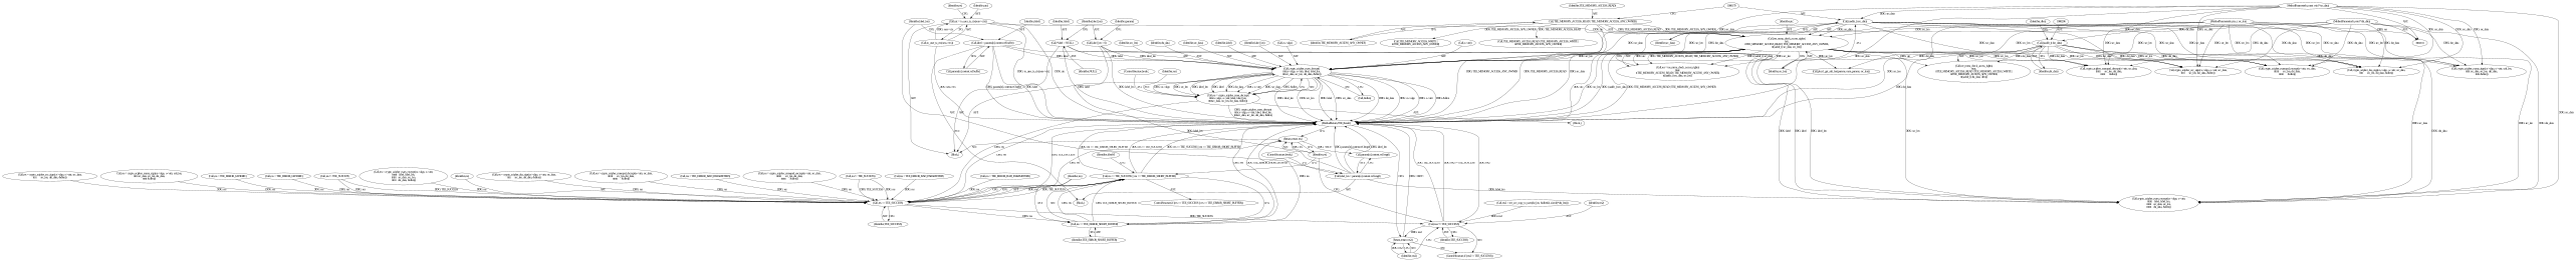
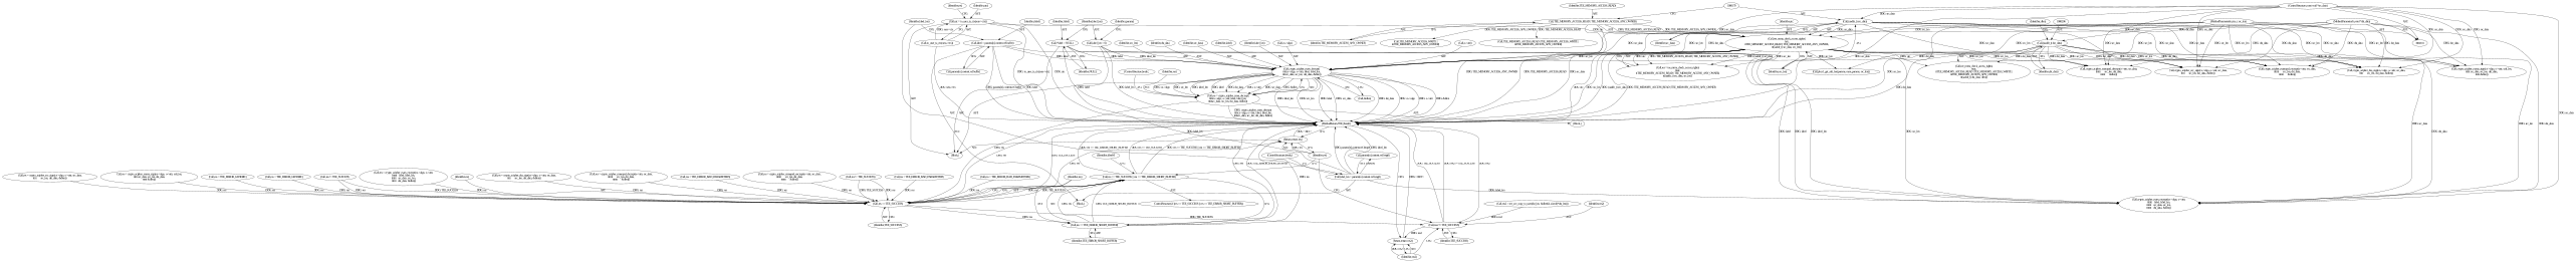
  digraph {
    fontname="Liberation Serif"
    node [fontname="Liberation Serif"]
    edge [fontname="Liberation Serif"]
    n1 [label="(Call,crypto_acipher_rsaes_decrypt(\n\t\t\t\t\tcs->algo, o->attr, label, label_len,\n\t\t\t\t\tsrc_data, src_len, dst_data, &dlen))"]
    n2 [label="(Call,res = crypto_acipher_rsaes_decrypt(\n\t\t\t\t\tcs->algo, o->attr, label, label_len,\n\t\t\t\t\tsrc_data, src_len, dst_data, &dlen))"]
    n3 [label="(Call,&dlen)"]
    n4 [label="(MethodReturn,TEE_Result)"]
    n5 [label="(Call,res == TEE_SUCCESS)"]
    n6 [label="(Block,)"]
    n7 [label="(Return,return res;)"]
    n8 [label="(Return,return res2;)"]
    n9 [label="(Call,label = params[n].content.ref.buffer)"]
    n10 [label="(Block,)"]
    n11 [label="(Call,params[n].content.ref.buffer)"]
    n12 [label="(Call,crypto_acipher_rsaes_encrypt(cs->algo, o->attr,\n\t\t\t\t\t\t\t   label, label_len,\n\t\t\t\t\t\t\t   src_data, src_len,\n\t\t\t\t\t\t\t   dst_data, &dlen))"]
    n13 [label="(Call,*label = NULL)"]
    n14 [label="(Identifier,NULL)"]
    n15 [label="(Block,)"]
    n16 [label="(Call,label_len = params[n].content.ref.length)"]
    n17 [label="(Call,params[n].content.ref.length)"]
    n18 [label="(Call,label_len = 0)"]
    n19 [label="(Call,(uaddr_t) src_data)"]
    n20 [label="(Call,tee_mmu_check_access_rights(\n\t\tutc,\n\t\tTEE_MEMORY_ACCESS_READ | TEE_MEMORY_ACCESS_ANY_OWNER,\n\t\t(uaddr_t) src_data, src_len))"]
    n21 [label="(Identifier,src_data)"]
    n22 [label="(Call,crypto_acipher_dsa_sign(cs->algo, o->attr, src_data,\n\t\t\t\t\t      src_len, dst_data, &dlen))"]
    n23 [label="(Call,crypto_acipher_ecc_sign(cs->algo, o->attr, src_data,\n\t\t\t\t\t      src_len, dst_data, &dlen))"]
    n24 [label="(Call,crypto_acipher_rsassa_sign(cs->algo, o->attr, salt_len,\n\t\t\t\t\t\t src_data, src_len, dst_data,\n\t\t\t\t\t\t &dlen))"]
    n25 [label="(Call,crypto_acipher_rsanopad_encrypt(o->attr, src_data,\n\t\t\t\t\t\t\t      src_len, dst_data,\n\t\t\t\t\t\t\t      &dlen))"]
    n26 [label="(Call,crypto_acipher_rsanopad_decrypt(o->attr, src_data,\n\t\t\t\t\t\t\t      src_len, dst_data,\n\t\t\t\t\t\t\t      &dlen))"]
    n27 [label="(Call,res = tee_mmu_check_access_rights(\n\t\tutc,\n\t\tTEE_MEMORY_ACCESS_READ | TEE_MEMORY_ACCESS_ANY_OWNER,\n\t\t(uaddr_t) src_data, src_len))"]
    n28 [label="(Call,pkcs1_get_salt_len(params, num_params, src_len))"]
    n29 [label="(Identifier,src_len)"]
    n30 [label="(Call,tee_mmu_check_access_rights(\n\t\tutc,\n\t\tTEE_MEMORY_ACCESS_READ | TEE_MEMORY_ACCESS_WRITE |\n\t\t\tTEE_MEMORY_ACCESS_ANY_OWNER,\n\t\t(uaddr_t) dst_data, dlen))"]
-   n31 [label="(MethodParameterIn,const void *src_data)"]
+   n31 [label="(ControlStructure,const void *src_data)"]
    1000101
    n33 [label="(Call,utc = to_user_ta_ctx(sess->ctx))"]
    n34 [label="(Call,to_user_ta_ctx(sess->ctx))"]
    n35 [label="(Call,TEE_MEMORY_ACCESS_READ | TEE_MEMORY_ACCESS_ANY_OWNER)"]
    n36 [label="(Identifier,TEE_MEMORY_ACCESS_ANY_OWNER)"]
    n37 [label="(Call,TEE_MEMORY_ACCESS_WRITE |\n\t\t\tTEE_MEMORY_ACCESS_ANY_OWNER)"]
    n38 [label="(Call,TEE_MEMORY_ACCESS_READ | TEE_MEMORY_ACCESS_WRITE |\n\t\t\tTEE_MEMORY_ACCESS_ANY_OWNER)"]
    n39 [label="(MethodParameterIn,size_t src_len)"]
    n40 [label="(Call,(uaddr_t) dst_data)"]
    n41 [label="(Identifier,dst_data)"]
    n42 [label="(MethodParameterIn,void *dst_data)"]
    n43 [label="(Call,res == TEE_SUCCESS || res == TEE_ERROR_SHORT_BUFFER)"]
    n44 [label="(Call,res == TEE_ERROR_SHORT_BUFFER)"]
    n45 [label="(Call,res2 != TEE_SUCCESS)"]
    n46 [label="(Identifier,TEE_SUCCESS)"]
    n47 [label="(ControlStructure,if (res == TEE_SUCCESS || res == TEE_ERROR_SHORT_BUFFER))"]
    n48 [label="(Identifier,TEE_ERROR_SHORT_BUFFER)"]
    n49 [label="(Identifier,res)"]
-   n50 [label="(ControlStructure,if (res2 != TEE_SUCCESS))"]
    n51 [label="(Identifier,TEE_SUCCESS)"]
    n52 [label="(Identifier,res2)"]
    n53 [label="(Identifier,TEE_MEMORY_ACCESS_READ)"]
    n54 [label="(Call,res = TEE_ERROR_BAD_PARAMETERS)"]
    n55 [label="(Call,res2 = tee_svc_copy_to_user(dst_len, &dlen64, sizeof(*dst_len)))"]
    n56 [label="(Identifier,utc)"]
    n57 [label="(Call,res = crypto_acipher_ecc_sign(cs->algo, o->attr, src_data,\n\t\t\t\t\t      src_len, dst_data, &dlen))"]
    n58 [label="(Call,res = crypto_acipher_rsassa_sign(cs->algo, o->attr, salt_len,\n\t\t\t\t\t\t src_data, src_len, dst_data,\n\t\t\t\t\t\t &dlen))"]
    n59 [label="(Identifier,src_data)"]
    n60 [label="(Identifier,res)"]
    n61 [label="(Call,res = TEE_ERROR_GENERIC)"]
    n62 [label="(Call,res = TEE_ERROR_GENERIC)"]
    n63 [label="(ControlStructure,break;)"]
    n64 [label="(Identifier,params)"]
    n65 [label="(Call,res != TEE_SUCCESS)"]
    n66 [label="(Identifier,res)"]
    n67 [label="(Identifier,label)"]
    n68 [label="(Call,res = crypto_acipher_rsaes_encrypt(cs->algo, o->attr,\n\t\t\t\t\t\t\t   label, label_len,\n\t\t\t\t\t\t\t   src_data, src_len,\n\t\t\t\t\t\t\t   dst_data, &dlen))"]
    n69 [label="(Identifier,label_len)"]
    n70 [label="(Call,cs->algo)"]
    n71 [label="(Identifier,dlen)"]
    n72 [label="(Identifier,label)"]
    n73 [label="(Identifier,res)"]
    n74 [label="(Identifier,label)"]
    n75 [label="(ControlStructure,break;)"]
    n76 [label="(Call,res = crypto_acipher_dsa_sign(cs->algo, o->attr, src_data,\n\t\t\t\t\t      src_len, dst_data, &dlen))"]
    n77 [label="(Call,o->attr)"]
    n78 [label="(Identifier,src_len)"]
    n79 [label="(Identifier,res2)"]
    n80 [label="(Identifier,label_len)"]
    n81 [label="(Call,res = crypto_acipher_rsanopad_decrypt(o->attr, src_data,\n\t\t\t\t\t\t\t      src_len, dst_data,\n\t\t\t\t\t\t\t      &dlen))"]
    n82 [label="(Identifier,label_len)"]
    n83 [label="(Call,res = TEE_ERROR_BAD_PARAMETERS)"]
    n84 [label="(Identifier,utc)"]
    n85 [label="(Identifier,dlen64)"]
    n86 [label="(Identifier,dst_data)"]
    n87 [label="(Identifier,res)"]
    n88 [label="(Call,res = crypto_acipher_rsanopad_encrypt(o->attr, src_data,\n\t\t\t\t\t\t\t      src_len, dst_data,\n\t\t\t\t\t\t\t      &dlen))"]
    n89 [label="(Call,res != TEE_SUCCESS)"]
    n90 [label="(Call,res = TEE_ERROR_BAD_PARAMETERS)"]
    1000170
    1000206
    n1 -> n2 [label="AST: "]
    n1 -> n2 [label="DDG: cs->algo"]
    n1 -> n2 [label="DDG: src_len"]
    n1 -> n2 [label="DDG: label_len"]
    n1 -> n2 [label="DDG: label"]
    n1 -> n2 [label="DDG: dst_data"]
    n1 -> n2 [label="DDG: o->attr"]
    n1 -> n2 [label="DDG: src_data"]
    n1 -> n2 [label="DDG: &dlen"]
    n1 -> n3 [label="CFG: "]
    n1 -> n4 [label="DDG: cs->algo"]
    n1 -> n4 [label="DDG: o->attr"]
    n1 -> n4 [label="DDG: &dlen"]
    n1 -> n4 [label="DDG: label_len"]
    n1 -> n4 [label="DDG: src_len"]
    n1 -> n4 [label="DDG: label"]
    n1 -> n4 [label="DDG: src_data"]
    n1 -> n4 [label="DDG: dst_data"]
    n2 -> n1 [label="CFG: "]
    n2 -> n4 [label="DDG: crypto_acipher_rsaes_decrypt(\n\t\t\t\t\tcs->algo, o->attr, label, label_len,\n\t\t\t\t\tsrc_data, src_len, dst_data, &dlen)"]
    n2 -> n5 [label="DDG: res"]
    n2 -> n6 [label="AST: "]
    n3 -> n1 [label="AST: "]
    n4 -> n7 [label="CFG: "]
    n4 -> n8 [label="CFG: "]
    n5 -> n4 [label="DDG: res"]
    n5 -> n4 [label="DDG: TEE_SUCCESS"]
    n5 -> n7 [label="DDG: res"]
    n5 -> n43 [label="AST: "]
    n5 -> n43 [label="DDG: res"]
    n5 -> n43 [label="DDG: TEE_SUCCESS"]
    n5 -> n44 [label="DDG: res"]
    n5 -> n45 [label="DDG: TEE_SUCCESS"]
    n5 -> n46 [label="CFG: "]
-   n7 -> n17 [label="DDG: <RET>"]
+   n7 -> n4 [label="DDG: <RET>"]
    n7 -> n15 [label="AST: "]
    n7 -> n49 [label="CFG: "]
    n8 -> n4 [label="DDG: <RET>"]
-   n8 -> n50 [label="AST: "]
    n8 -> n52 [label="CFG: "]
    n9 -> n1 [label="DDG: label"]
    n9 -> n4 [label="DDG: label"]
    n9 -> n4 [label="DDG: params[n].content.ref.buffer"]
    n9 -> n10 [label="AST: "]
    n9 -> n11 [label="CFG: "]
    n9 -> n12 [label="DDG: label"]
    n11 -> n9 [label="AST: "]
    n13 -> n1 [label="DDG: label"]
    n13 -> n4 [label="DDG: label"]
    n13 -> n12 [label="DDG: label"]
+   n13 -> n14 [label="CFG: "]
    n13 -> n15 [label="AST: "]
    n14 -> n13 [label="AST: "]
    n16 -> n1 [label="DDG: label_len"]
    n16 -> n4 [label="DDG: params[n].content.ref.length"]
    n16 -> n4 [label="DDG: label_len"]
    n16 -> n10 [label="AST: "]
    n16 -> n12 [label="DDG: label_len"]
-   n16 -> n17 [label="CFG: "]
+   n16 -> n17 [label="ERROR: "]
    n17 -> n16 [label="AST: "]
    n18 -> n1 [label="DDG: label_len"]
    n18 -> n4 [label="DDG: label_len"]
    n18 -> n12 [label="DDG: label_len"]
    n18 -> n15 [label="AST: "]
    n19 -> n1 [label="DDG: src_data"]
    n19 -> n4 [label="DDG: src_data"]
    n19 -> n12 [label="DDG: src_data"]
    n19 -> n20 [label="AST: "]
    n19 -> n20 [label="DDG: src_data"]
    n19 -> n21 [label="CFG: "]
    n19 -> n22 [label="DDG: src_data"]
    n19 -> n23 [label="DDG: src_data"]
    n19 -> n24 [label="DDG: src_data"]
    n19 -> n25 [label="DDG: src_data"]
    n19 -> n26 [label="DDG: src_data"]
    n20 -> n1 [label="DDG: src_len"]
    n20 -> n4 [label="DDG: src_len"]
    n20 -> n4 [label="DDG: (uaddr_t) src_data"]
    n20 -> n4 [label="DDG: TEE_MEMORY_ACCESS_READ | TEE_MEMORY_ACCESS_ANY_OWNER"]
    n20 -> n4 [label="DDG: utc"]
    n20 -> n12 [label="DDG: src_len"]
    n20 -> n22 [label="DDG: src_len"]
    n20 -> n23 [label="DDG: src_len"]
    n20 -> n25 [label="DDG: src_len"]
    n20 -> n26 [label="DDG: src_len"]
    n20 -> n27 [label="AST: "]
    n20 -> n27 [label="DDG: utc"]
    n20 -> n27 [label="DDG: TEE_MEMORY_ACCESS_READ | TEE_MEMORY_ACCESS_ANY_OWNER"]
    n20 -> n27 [label="DDG: (uaddr_t) src_data"]
    n20 -> n27 [label="DDG: src_len"]
    n20 -> n28 [label="DDG: src_len"]
    n20 -> n29 [label="CFG: "]
    n20 -> n30 [label="DDG: utc"]
    n21 -> n19 [label="AST: "]
    n27 -> n20 [label="CFG: "]
    n29 -> n19 [label="CFG: "]
    n29 -> n20 [label="AST: "]
    n31 -> n1 [label="DDG: src_data"]
    n31 -> n4 [label="DDG: src_data"]
    n31 -> n12 [label="DDG: src_data"]
    n31 -> n19 [label="DDG: src_data"]
    n31 -> n22 [label="DDG: src_data"]
    n31 -> n23 [label="DDG: src_data"]
    n31 -> n24 [label="DDG: src_data"]
    n31 -> n25 [label="DDG: src_data"]
    n31 -> n26 [label="DDG: src_data"]
    n31 -> 1000101 [label="AST: "]
    n33 -> n4 [label="DDG: to_user_ta_ctx(sess->ctx)"]
    n33 -> n4 [label="DDG: utc"]
    n33 -> n15 [label="AST: "]
    n33 -> n20 [label="DDG: utc"]
    n33 -> n34 [label="CFG: "]
    n34 -> n4 [label="DDG: sess->ctx"]
    n34 -> n33 [label="AST: "]
    n34 -> n33 [label="DDG: sess->ctx"]
    n35 -> n4 [label="DDG: TEE_MEMORY_ACCESS_ANY_OWNER"]
    n35 -> n4 [label="DDG: TEE_MEMORY_ACCESS_READ"]
    n35 -> n20 [label="AST: "]
    n35 -> n20 [label="DDG: TEE_MEMORY_ACCESS_READ"]
    n35 -> n20 [label="DDG: TEE_MEMORY_ACCESS_ANY_OWNER"]
    n35 -> n36 [label="CFG: "]
    n35 -> n37 [label="DDG: TEE_MEMORY_ACCESS_ANY_OWNER"]
    n35 -> n38 [label="DDG: TEE_MEMORY_ACCESS_READ"]
    n36 -> n35 [label="AST: "]
    n39 -> n1 [label="DDG: src_len"]
    n39 -> n4 [label="DDG: src_len"]
    n39 -> n12 [label="DDG: src_len"]
    n39 -> n20 [label="DDG: src_len"]
    n39 -> n22 [label="DDG: src_len"]
    n39 -> n23 [label="DDG: src_len"]
    n39 -> n24 [label="DDG: src_len"]
    n39 -> n25 [label="DDG: src_len"]
    n39 -> n26 [label="DDG: src_len"]
    n39 -> n28 [label="DDG: src_len"]
-   n39 -> 1000101 [label="DDG: res"]
+   n39 -> 1000101 [label="AST: "]
    n40 -> n1 [label="DDG: dst_data"]
    n40 -> n4 [label="DDG: dst_data"]
    n40 -> n12 [label="DDG: dst_data"]
    n40 -> n22 [label="DDG: dst_data"]
    n40 -> n23 [label="DDG: dst_data"]
    n40 -> n24 [label="DDG: dst_data"]
    n40 -> n25 [label="DDG: dst_data"]
    n40 -> n26 [label="DDG: dst_data"]
    n40 -> n30 [label="AST: "]
    n40 -> n30 [label="DDG: dst_data"]
    n40 -> n41 [label="CFG: "]
    n41 -> n40 [label="AST: "]
    n42 -> n1 [label="DDG: dst_data"]
    n42 -> n12 [label="DDG: dst_data"]
    n42 -> n22 [label="DDG: dst_data"]
    n42 -> n23 [label="DDG: dst_data"]
    n42 -> n24 [label="DDG: dst_data"]
    n42 -> n25 [label="DDG: dst_data"]
    n42 -> n26 [label="DDG: dst_data"]
    n42 -> 1000101 [label="AST: "]
    n42 -> n40 [label="DDG: dst_data"]
    n43 -> n4 [label="DDG: res == TEE_SUCCESS || res == TEE_ERROR_SHORT_BUFFER"]
    n43 -> n4 [label="DDG: res == TEE_ERROR_SHORT_BUFFER"]
    n43 -> n4 [label="DDG: res == TEE_SUCCESS"]
    n43 -> n5 [label="CFG: "]
    n43 -> n44 [label="CFG: "]
    n43 -> n47 [label="AST: "]
    n44 -> n4 [label="DDG: res"]
    n44 -> n4 [label="DDG: TEE_ERROR_SHORT_BUFFER"]
    n44 -> n7 [label="DDG: res"]
    n44 -> n43 [label="AST: "]
    n44 -> n43 [label="DDG: res"]
    n44 -> n43 [label="DDG: TEE_ERROR_SHORT_BUFFER"]
    n44 -> n48 [label="CFG: "]
    n45 -> n4 [label="DDG: res2 != TEE_SUCCESS"]
    n45 -> n4 [label="DDG: res2"]
    n45 -> n4 [label="DDG: TEE_SUCCESS"]
    n45 -> n8 [label="DDG: res2"]
-   n45 -> n50 [label="AST: "]
    n45 -> n51 [label="CFG: "]
    n46 -> n5 [label="AST: "]
    n48 -> n44 [label="AST: "]
    n49 -> n7 [label="AST: "]
    n49 -> n7 [label="DDG: res"]
    n49 -> n43 [label="CFG: "]
    n49 -> n45 [label="CFG: "]
    n51 -> n45 [label="AST: "]
    n52 -> n8 [label="AST: "]
    n52 -> n8 [label="DDG: res2"]
    n52 -> n45 [label="CFG: "]
    n53 -> n35 [label="AST: "]
    n54 -> n5 [label="DDG: res"]
    n55 -> n45 [label="DDG: res2"]
    n56 -> n33 [label="AST: "]
    n57 -> n5 [label="DDG: res"]
    n58 -> n5 [label="DDG: res"]
    n59 -> n1 [label="AST: "]
    n60 -> n2 [label="AST: "]
    n61 -> n5 [label="DDG: res"]
    n62 -> n5 [label="DDG: res"]
    n63 -> n2 [label="CFG: "]
    n64 -> n18 [label="CFG: "]
    n65 -> n5 [label="DDG: res"]
    n65 -> n5 [label="DDG: TEE_SUCCESS"]
    n66 -> n5 [label="CFG: "]
    n66 -> n44 [label="AST: "]
    n67 -> n1 [label="AST: "]
    n68 -> n5 [label="DDG: res"]
    n69 -> n1 [label="AST: "]
    n70 -> n1 [label="AST: "]
    n71 -> n40 [label="CFG: "]
    n72 -> n9 [label="AST: "]
    n73 -> n5 [label="AST: "]
    n74 -> n13 [label="AST: "]
    n75 -> n16 [label="CFG: "]
    n76 -> n5 [label="DDG: res"]
    n77 -> n1 [label="AST: "]
    n78 -> n1 [label="AST: "]
    n79 -> n45 [label="AST: "]
    n80 -> n13 [label="CFG: "]
    n80 -> n18 [label="AST: "]
    n81 -> n5 [label="DDG: res"]
    n82 -> n9 [label="CFG: "]
    n82 -> n16 [label="AST: "]
    n83 -> n5 [label="DDG: res"]
    n84 -> n20 [label="AST: "]
    n85 -> n43 [label="CFG: "]
    n86 -> n1 [label="AST: "]
    n87 -> n33 [label="CFG: "]
    n88 -> n5 [label="DDG: res"]
    n89 -> n5 [label="DDG: res"]
    n89 -> n5 [label="DDG: TEE_SUCCESS"]
    n90 -> n5 [label="DDG: res"]
    1000170 -> n19 [label="AST: "]
    1000170 -> n35 [label="CFG: "]
    1000206 -> n40 [label="AST: "]
  }
